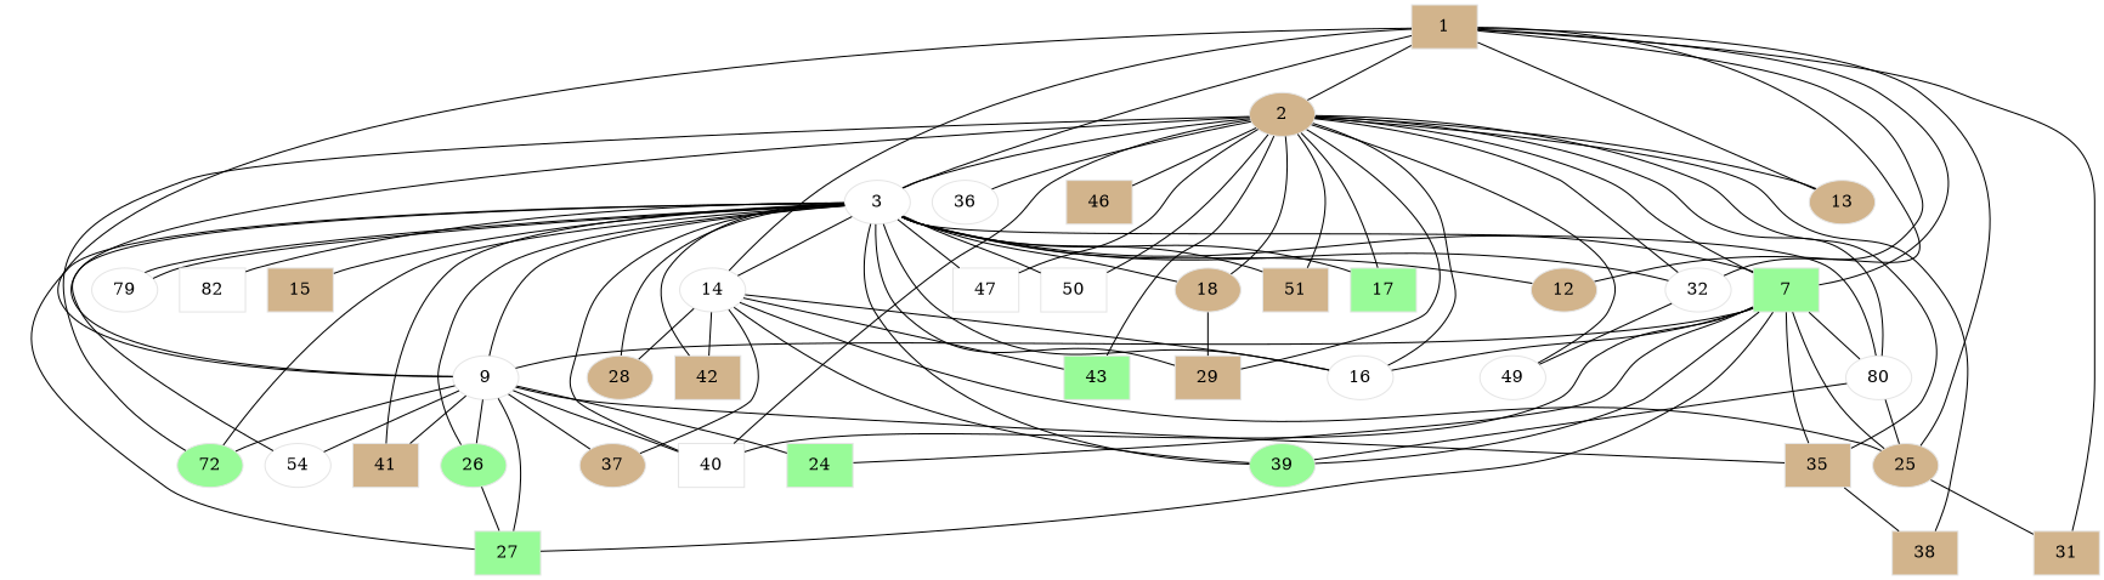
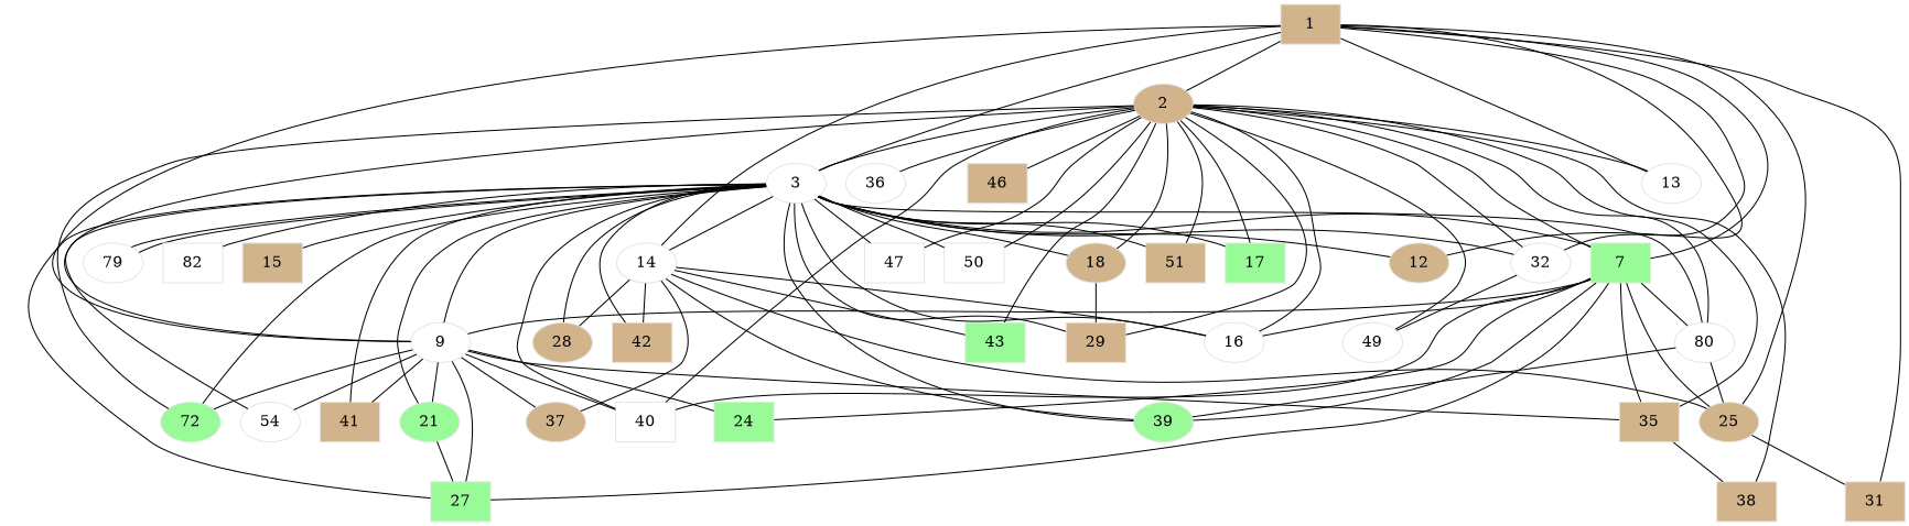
  graph {
    node [color=gray90 fillcolor=tan shape=ellipse style=filled]
    2 [super="+61+5+30+6+23"]
    3 [fillcolor=white super="+26+10+4+58+71+22"]
    7 [fillcolor=palegreen shape=box super="+70+74+56+8+19"]
    9 [fillcolor=white super="+52"]
-   13
+   13 [fillcolor=white]
    32 [fillcolor=white super="+59"]
    16 [fillcolor=white]
    17 [fillcolor=palegreen shape=box]
    18
    n10 [fillcolor=white label=80]
    29 [shape=box]
    35 [shape=box super="+77+75"]
    36 [fillcolor=white]
    38 [shape=box]
    40 [fillcolor=white shape=box]
    43 [fillcolor=palegreen shape=box]
    46 [shape=box]
    47 [fillcolor=white shape=box]
    49 [fillcolor=white]
    50 [fillcolor=white shape=box]
    51 [shape=box]
    72 [fillcolor=palegreen super="+80"]
    1 [shape=box]
    12
    14 [fillcolor=white super="+34+60"]
    25 [super="+63+64"]
    31 [shape=box]
    15 [shape=box]
-   21 [fillcolor=palegreen super="+73" label=26]
+   21 [fillcolor=palegreen super="+73"]
    27 [fillcolor=palegreen shape=box]
    28
    39 [fillcolor=palegreen super="+81"]
    41 [shape=box]
    42 [shape=box]
    54 [fillcolor=white]
    79 [fillcolor=white]
    82 [fillcolor=white shape=box]
    24 [fillcolor=palegreen shape=box super="+33"]
    37
    2 -- 3 [weight=11]
    2 -- 7 [weight=8]
    2 -- 9 [weight=3]
    2 -- 13
    2 -- 32
    2 -- 16
    2 -- 17
    2 -- 18
    2 -- n10 [weight=2]
    2 -- 29
    2 -- 35 [weight=2]
    2 -- 36 [weight=2]
    2 -- 38
    2 -- 40 [weight=2]
    2 -- 43
    2 -- 46 [weight=2]
    2 -- 47
    2 -- 49
    2 -- 50
    2 -- 51
    2 -- 72
    3 -- 7 [weight=8]
    3 -- 9 [weight=4]
    3 -- 32
    3 -- 16
    3 -- 17
    3 -- 18
    3 -- n10
    3 -- 29
    3 -- 40
    3 -- 47
    3 -- 50
    3 -- 51
    3 -- 72
    3 -- 12
    3 -- 14
    3 -- 15 [weight=2]
    3 -- 21
    3 -- 27
    3 -- 28
    3 -- 39
    3 -- 41
    3 -- 42
    3 -- 54
    3 -- 79
    3 -- 79
    3 -- 82
    7 -- 9 [weight=2]
    7 -- 16
    7 -- n10
    7 -- 35
    7 -- 40
    7 -- 25
    7 -- 27
    7 -- 39
    7 -- 24
    9 -- 35
    9 -- 40 [weight=2]
    9 -- 72
    9 -- 21
    9 -- 27
    9 -- 41
    9 -- 54
    9 -- 24
    9 -- 37
    32 -- 49
    18 -- 29
    n10 -- 25
    n10 -- 39
    35 -- 38
    1 -- 2 [weight=3]
    1 -- 3 [weight=3]
    1 -- 7 [weight=3]
    1 -- 9
    1 -- 13
    1 -- 32
    1 -- 12
    1 -- 14
    1 -- 25
    1 -- 31
    14 -- 16
    14 -- 43
    14 -- 25
    14 -- 28
    14 -- 39
    14 -- 42
    14 -- 37
    25 -- 31
    21 -- 27
  }
